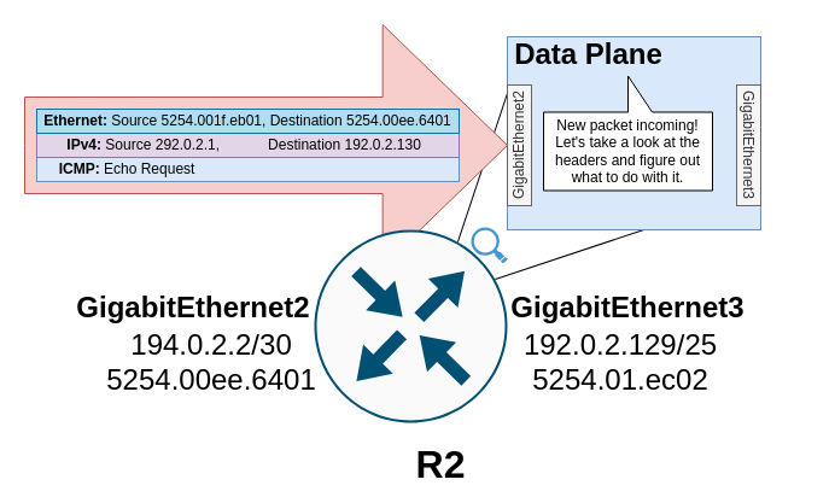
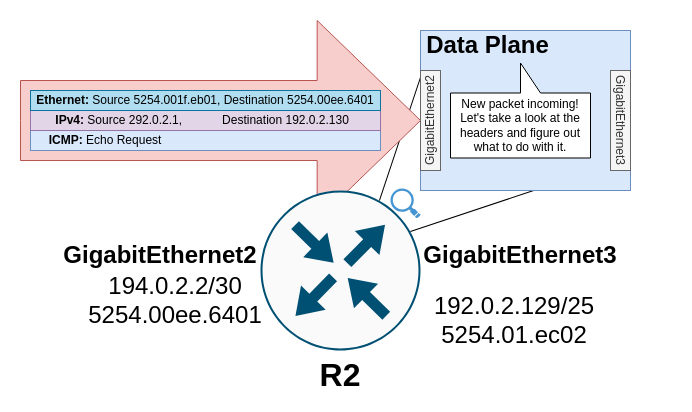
  <mxCell id="0" />
  <mxCell id="1" parent="0" />
  <mxCell id="2" value="" style="triangle;whiteSpace=wrap;html=1;rotation=-225;" vertex="1" parent="1"><mxGeometry x="340" y="110" width="160" height="160" as="geometry" /></mxCell>
- <mxCell id="3" value="&lt;font style=&quot;font-size: 32px&quot;&gt;&lt;b&gt;R2&lt;/b&gt;&lt;br&gt;&lt;/font&gt;" style="text;html=1;strokeColor=none;fillColor=none;align=center;verticalAlign=middle;whiteSpace=wrap;rounded=0;" parent="1" vertex="1"><mxGeometry x="325" y="370" width="80" height="30" as="geometry" /></mxCell>
+ <mxCell id="3" value="&lt;font style=&quot;font-size: 32px&quot;&gt;&lt;b&gt;R2&lt;/b&gt;&lt;br&gt;&lt;/font&gt;" style="text;html=1;strokeColor=none;fillColor=none;align=center;verticalAlign=middle;whiteSpace=wrap;rounded=0;" parent="1" vertex="1"><mxGeometry x="300" y="360" width="80" height="30" as="geometry" /></mxCell>
  <mxCell id="4" value="&lt;font style=&quot;font-size: 24px&quot;&gt;GigabitEthernet2&lt;/font&gt;" style="text;html=1;strokeColor=none;fillColor=none;align=center;verticalAlign=middle;whiteSpace=wrap;rounded=0;fontSize=12;fontStyle=1" parent="1" vertex="1"><mxGeometry x="60" y="245" width="200" height="20" as="geometry" /></mxCell>
  <mxCell id="5" value="" style="html=1;shadow=0;dashed=0;align=center;verticalAlign=middle;shape=mxgraph.arrows2.arrow;dy=0.6;dx=103.33;notch=0;fillColor=#f8cecc;strokeColor=#b85450;" parent="1" vertex="1"><mxGeometry x="20" y="20" width="400" height="200" as="geometry" /></mxCell>
  <mxCell id="6" value="&lt;font style=&quot;font-size: 24px&quot;&gt;194.0.2.2/30&lt;br&gt;5254.00ee.6401&lt;br&gt;&lt;/font&gt;" style="text;html=1;strokeColor=none;fillColor=none;align=center;verticalAlign=middle;whiteSpace=wrap;rounded=0;fontSize=12;" parent="1" vertex="1"><mxGeometry x="90" y="270" width="170" height="60" as="geometry" /></mxCell>
  <mxCell id="7" value="&lt;b&gt;&amp;nbsp; &amp;nbsp; &amp;nbsp;ICMP:&lt;/b&gt; Echo Request" style="rounded=0;whiteSpace=wrap;html=1;align=left;fillColor=#dae8fc;strokeColor=#6c8ebf;" parent="1" vertex="1"><mxGeometry x="30" y="130" width="350" height="20" as="geometry" /></mxCell>
  <mxCell id="8" value="&lt;b&gt;&amp;nbsp; &amp;nbsp; &amp;nbsp; &amp;nbsp;IPv4:&lt;/b&gt; Source 292.0.2.1,&amp;nbsp; &amp;nbsp; &amp;nbsp; &amp;nbsp; &amp;nbsp; &amp;nbsp; Destination 192.0.2.130" style="rounded=0;whiteSpace=wrap;html=1;align=left;fillColor=#e1d5e7;strokeColor=#9673a6;" parent="1" vertex="1"><mxGeometry x="30" y="110" width="350" height="20" as="geometry" /></mxCell>
  <mxCell id="9" value="&lt;b&gt;Ethernet:&lt;/b&gt; Source 5254.001f.eb01, Destination 5254.00ee.6401" style="rounded=0;whiteSpace=wrap;html=1;fillColor=#b1ddf0;strokeColor=#10739e;" parent="1" vertex="1"><mxGeometry x="30" y="90" width="350" height="20" as="geometry" /></mxCell>
  <mxCell id="10" value="" style="sketch=0;points=[[0.5,0,0],[1,0.5,0],[0.5,1,0],[0,0.5,0],[0.145,0.145,0],[0.856,0.145,0],[0.855,0.856,0],[0.145,0.855,0]];verticalLabelPosition=bottom;html=1;verticalAlign=top;aspect=fixed;align=center;pointerEvents=1;shape=mxgraph.cisco19.rect;prIcon=router;fillColor=#FAFAFA;strokeColor=#005073;" parent="1" vertex="1"><mxGeometry x="260" y="190" width="160" height="160" as="geometry" /></mxCell>
  <mxCell id="11" value="" style="shadow=0;dashed=0;html=1;strokeColor=none;fillColor=#4495D1;labelPosition=center;verticalLabelPosition=bottom;verticalAlign=top;align=center;outlineConnect=0;shape=mxgraph.veeam.magnifying_glass;pointerEvents=1;" vertex="1" parent="1"><mxGeometry x="390" y="188" width="30.2" height="29.76" as="geometry" /></mxCell>
  <mxCell id="12" value="" style="rounded=0;whiteSpace=wrap;html=1;fillColor=#dae8fc;strokeColor=#6c8ebf;" vertex="1" parent="1"><mxGeometry x="420" y="30" width="210" height="160" as="geometry" /></mxCell>
  <mxCell id="13" value="&lt;b&gt;&lt;font style=&quot;font-size: 24px;&quot;&gt;Data Plane&lt;/font&gt;&lt;/b&gt;" style="text;html=1;strokeColor=none;fillColor=none;align=center;verticalAlign=middle;whiteSpace=wrap;rounded=0;" vertex="1" parent="1"><mxGeometry x="420.2" y="30" width="135" height="30" as="geometry" /></mxCell>
  <mxCell id="14" value="GigabitEthernet2" style="text;html=1;strokeColor=#666666;fillColor=#f5f5f5;align=center;verticalAlign=middle;whiteSpace=wrap;rounded=0;fontSize=12;fontColor=#333333;rotation=-90;" vertex="1" parent="1"><mxGeometry x="380" y="110" width="100" height="20" as="geometry" /></mxCell>
  <mxCell id="15" value="&lt;span style=&quot;background-color: rgb(255, 255, 255);&quot;&gt;New packet incoming! Let's take a look at the headers and figure out what to do with it.&lt;/span&gt;" style="shape=callout;whiteSpace=wrap;html=1;perimeter=calloutPerimeter;fontSize=12;strokeColor=default;fillColor=default;flipV=1;" vertex="1" parent="1"><mxGeometry x="450" y="62.5" width="140" height="95" as="geometry" /></mxCell>
  <mxCell id="16" value="GigabitEthernet3" style="text;html=1;strokeColor=#666666;fillColor=#f5f5f5;align=center;verticalAlign=middle;whiteSpace=wrap;rounded=0;fontSize=12;fontColor=#333333;rotation=90;" vertex="1" parent="1"><mxGeometry x="570" y="110" width="100" height="20" as="geometry" /></mxCell>
  <mxCell id="17" value="&lt;font style=&quot;font-size: 24px&quot;&gt;GigabitEthernet3&lt;/font&gt;" style="text;html=1;strokeColor=none;fillColor=none;align=center;verticalAlign=middle;whiteSpace=wrap;rounded=0;fontSize=12;fontStyle=1" vertex="1" parent="1"><mxGeometry x="420.2" y="245" width="200" height="20" as="geometry" /></mxCell>
- <mxCell id="18" value="&lt;font style=&quot;font-size: 24px&quot;&gt;192.0.2.129/25&lt;br&gt;5254.01.ec02&lt;br&gt;&lt;/font&gt;" style="text;html=1;strokeColor=none;fillColor=none;align=center;verticalAlign=middle;whiteSpace=wrap;rounded=0;fontSize=12;" vertex="1" parent="1"><mxGeometry x="429.2" y="270" width="170" height="60" as="geometry" /></mxCell>
+ <mxCell id="18" value="&lt;font style=&quot;font-size: 24px&quot;&gt;192.0.2.129/25&lt;br&gt;5254.01.ec02&lt;br&gt;&lt;/font&gt;" style="text;html=1;strokeColor=none;fillColor=none;align=center;verticalAlign=middle;whiteSpace=wrap;rounded=0;fontSize=12;" vertex="1" parent="1"><mxGeometry x="429.2" y="290" width="170" height="60" as="geometry" /></mxCell>
